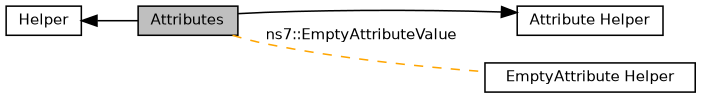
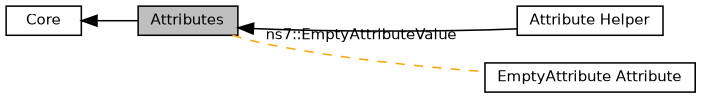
  digraph {
    rankdir=LR
    node [color=black fillcolor=white fontname=Helvetica fontsize=10 shape=box style=filled]
    edge [dir=back fontname=Helvetica fontsize=10 labelfontname=Helvetica labelfontsize=10 shape=plaintext style=solid]
-   n1 [height=0.2 label="EmptyAttribute Helper" width=0.4]
+   n1 [height=0.2 label="EmptyAttribute Attribute" width=0.4]
    n2 [height=0.2 label="Attribute Helper" width=0.4]
    n3 [fillcolor=grey75 fontcolor=black height=0.2 label=Attributes width=0.4]
-   n4 [height=0.2 label=Helper width=0.4]
+   n4 [height=0.2 label=Core width=0.4]
    n3 -> n1 [color=orange dir=none label="ns7::EmptyAttributeValue" style=dashed]
-   n2 -> n3
+   n3 -> n2
    n4 -> n3
  }
